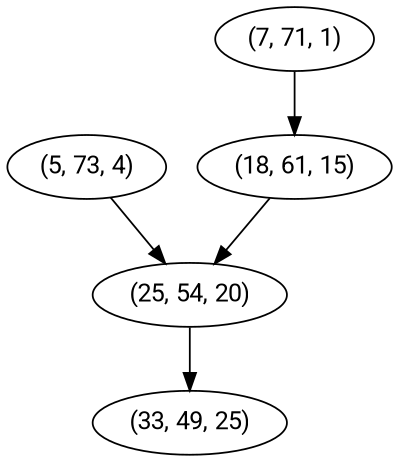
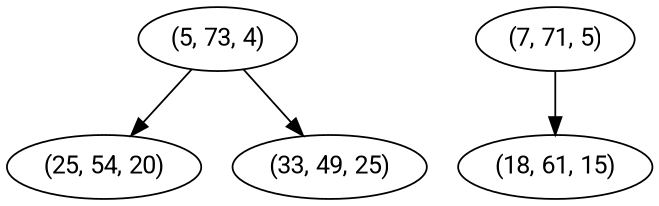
  digraph {
    fontname=Roboto
    node [fontname=Roboto]
    edge [fontname=Roboto]
    "(5, 73, 4)"
    "(25, 54, 20)"
-   "(7, 71, 5)" [label="(7, 71, 1)"]
+   "(7, 71, 5)"
    "(18, 61, 15)"
    n5 [label="(33, 49, 25)"]
    "(5, 73, 4)" -> "(25, 54, 20)"
-   "(25, 54, 20)" -> n5
+   "(5, 73, 4)" -> n5
    "(7, 71, 5)" -> "(18, 61, 15)"
-   "(18, 61, 15)" -> "(25, 54, 20)"
  }
